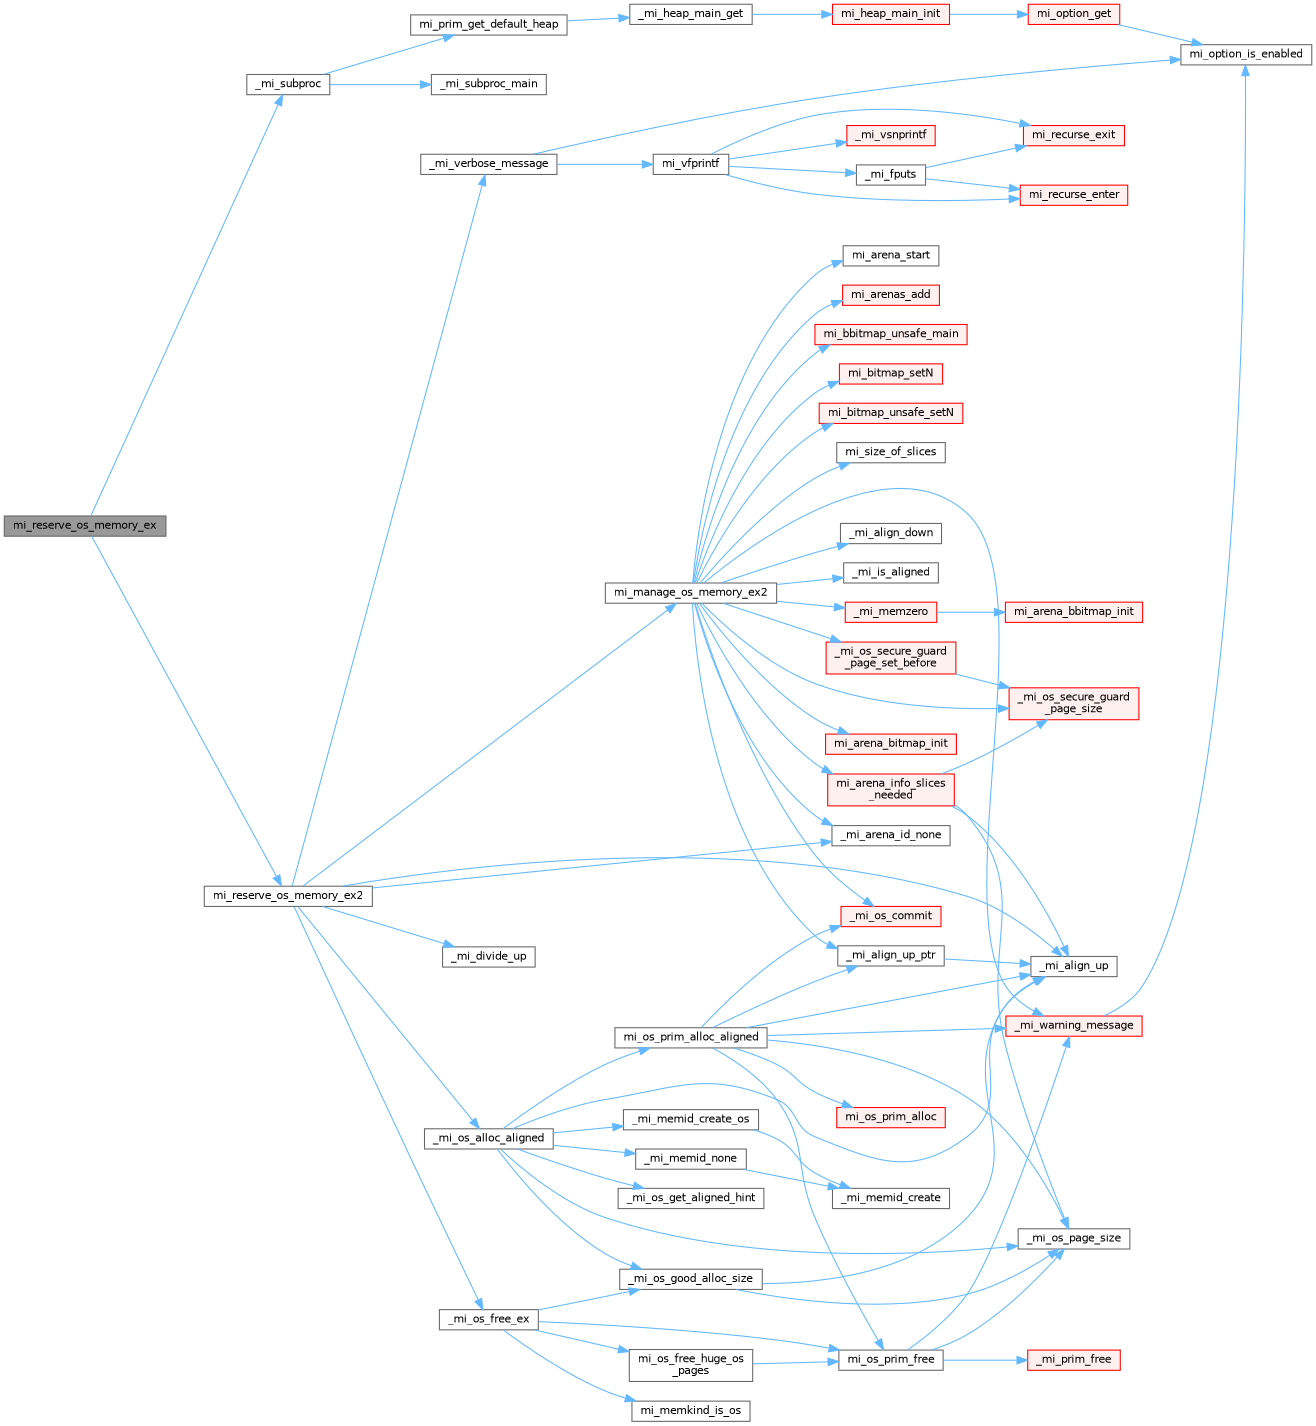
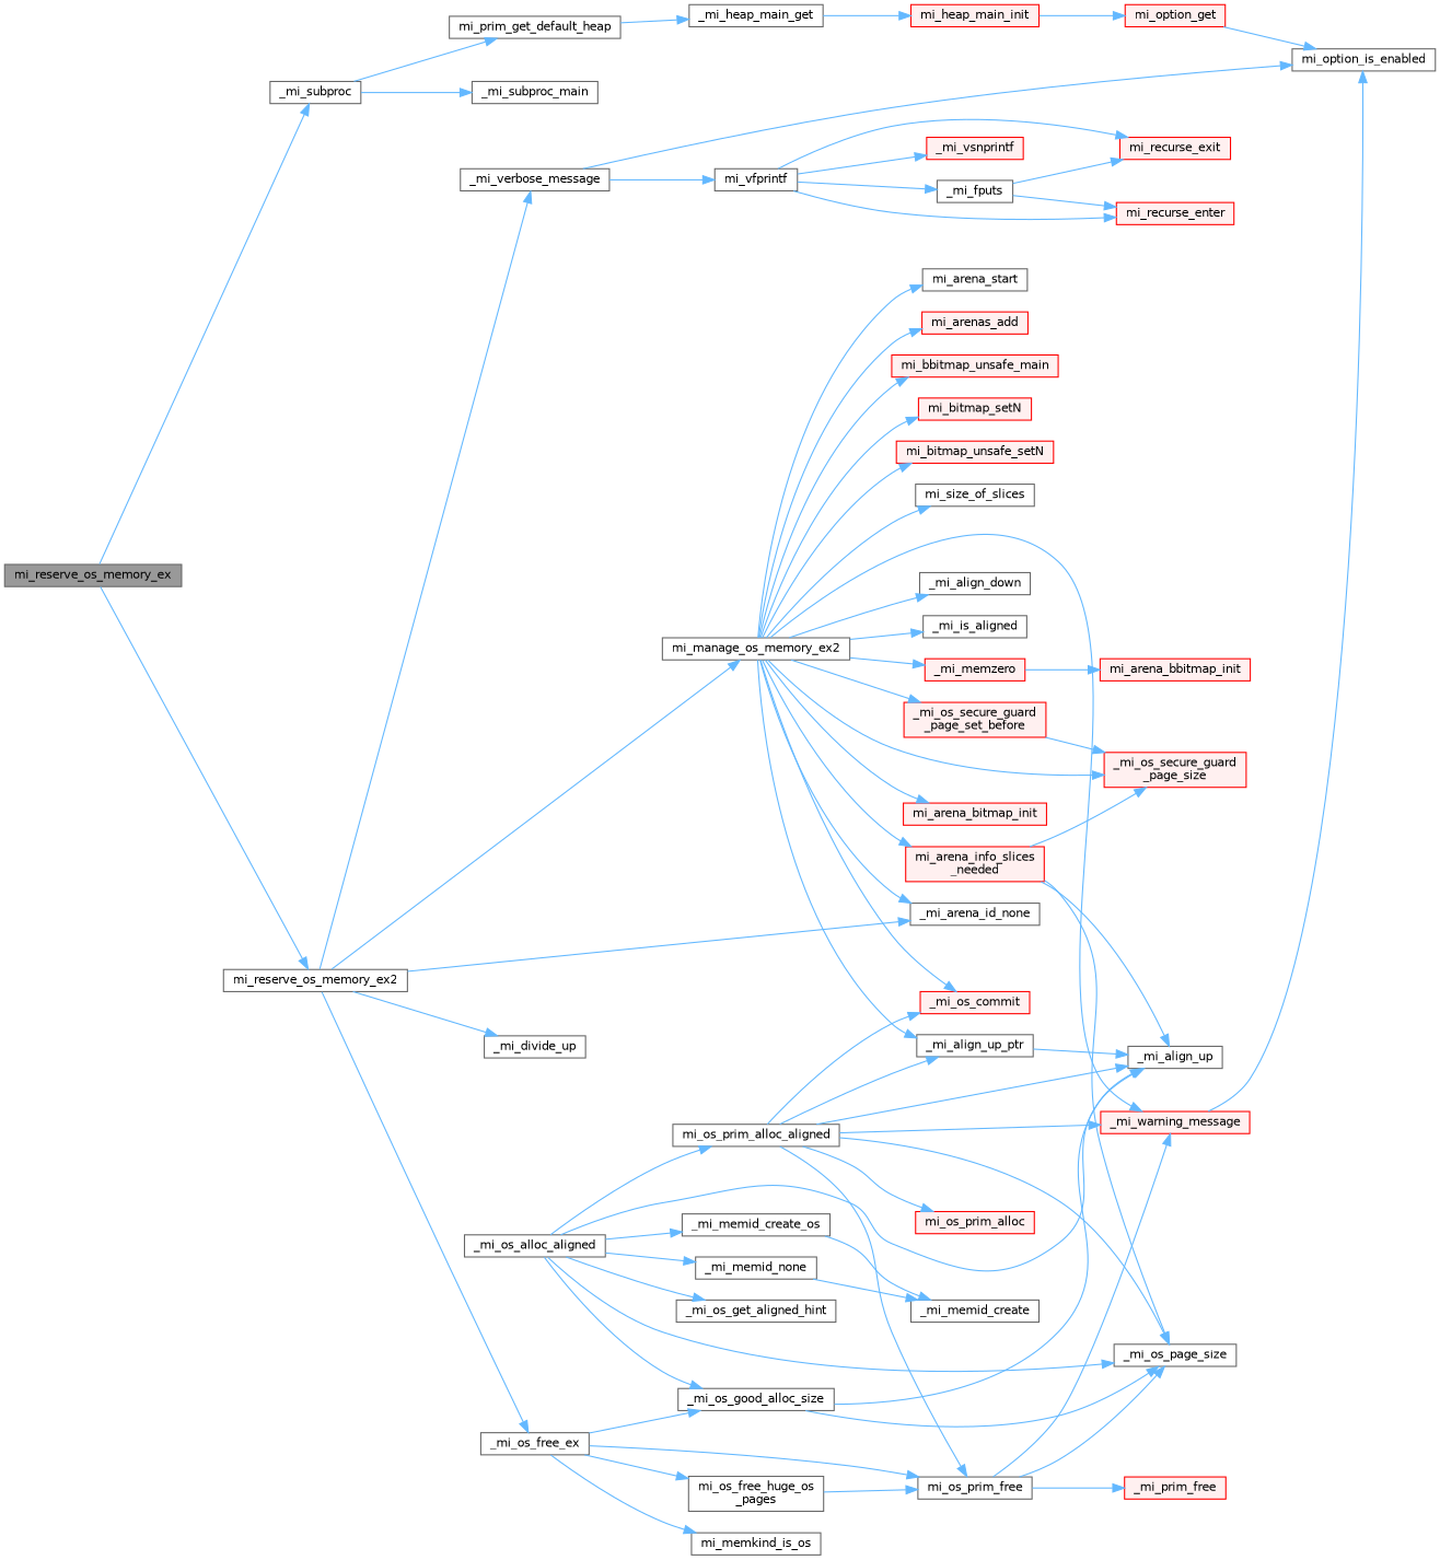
  digraph {
    rankdir=LR
    node [color=grey40 fillcolor=white fontname=Helvetica fontsize=10 shape=box style=filled]
    edge [color=steelblue1 fontname=Helvetica fontsize=10 labelfontname=Helvetica labelfontsize=10 style=solid]
    n1 [color=gray40 fillcolor=grey60 fontcolor=black height=0.2 label=mi_reserve_os_memory_ex width=0.4]
    n2 [height=0.2 label=_mi_subproc width=0.4]
    n3 [height=0.2 label=mi_reserve_os_memory_ex2 width=0.4]
    n4 [height=0.2 label=_mi_subproc_main width=0.4]
    n5 [height=0.2 label=mi_prim_get_default_heap width=0.4]
    n6 [height=0.2 label=_mi_align_up width=0.4]
    n7 [height=0.2 label=_mi_arena_id_none width=0.4]
    n8 [height=0.2 label=_mi_divide_up width=0.4]
    n9 [height=0.2 label=_mi_os_alloc_aligned width=0.4]
    n10 [height=0.2 label=_mi_os_free_ex width=0.4]
    n11 [height=0.2 label=_mi_verbose_message width=0.4]
    n12 [height=0.2 label=mi_manage_os_memory_ex2 width=0.4]
    n13 [height=0.2 label=_mi_heap_main_get width=0.4]
    n14 [color=red fillcolor="#FFF0F0" height=0.2 label=mi_heap_main_init width=0.4]
    n15 [color=red fillcolor="#FFF0F0" height=0.2 label=mi_option_get width=0.4]
    n16 [height=0.2 label=mi_option_is_enabled width=0.4]
    n17 [height=0.2 label=_mi_memid_create_os width=0.4]
    n18 [height=0.2 label=_mi_memid_none width=0.4]
    n19 [height=0.2 label=_mi_os_get_aligned_hint width=0.4]
    n20 [height=0.2 label=_mi_os_good_alloc_size width=0.4]
    n21 [height=0.2 label=_mi_os_page_size width=0.4]
    n22 [height=0.2 label=mi_os_prim_alloc_aligned width=0.4]
    n23 [height=0.2 label=mi_os_prim_free width=0.4]
    n24 [height=0.2 label=mi_memkind_is_os width=0.4]
    n25 [height=0.2 label="mi_os_free_huge_os\l_pages" width=0.4]
    n26 [height=0.2 label=mi_vfprintf width=0.4]
    n27 [height=0.2 label=_mi_align_up_ptr width=0.4]
    n28 [color=red fillcolor="#FFF0F0" height=0.2 label=_mi_os_commit width=0.4]
    n29 [color=red fillcolor="#FFF0F0" height=0.2 label=_mi_warning_message width=0.4]
    n30 [height=0.2 label=_mi_align_down width=0.4]
    n31 [height=0.2 label=_mi_is_aligned width=0.4]
    n32 [color=red fillcolor="#FFF0F0" height=0.2 label=_mi_memzero width=0.4]
    n33 [color=red fillcolor="#FFF0F0" height=0.2 label="_mi_os_secure_guard\l_page_set_before" width=0.4]
    n34 [color=red fillcolor="#FFF0F0" height=0.2 label="_mi_os_secure_guard\l_page_size" width=0.4]
    n35 [color=red fillcolor="#FFF0F0" height=0.2 label=mi_arena_bitmap_init width=0.4]
    n36 [color=red fillcolor="#FFF0F0" height=0.2 label="mi_arena_info_slices\l_needed" width=0.4]
    n37 [height=0.2 label=mi_arena_start width=0.4]
    n38 [color=red fillcolor="#FFF0F0" height=0.2 label=mi_arenas_add width=0.4]
    n39 [color=red fillcolor="#FFF0F0" height=0.2 label=mi_bbitmap_unsafe_main width=0.4]
    n40 [color=red fillcolor="#FFF0F0" height=0.2 label=mi_bitmap_setN width=0.4]
    n41 [color=red fillcolor="#FFF0F0" height=0.2 label=mi_bitmap_unsafe_setN width=0.4]
    n42 [height=0.2 label=mi_size_of_slices width=0.4]
    n43 [height=0.2 label=_mi_memid_create width=0.4]
    n44 [color=red fillcolor="#FFF0F0" height=0.2 label=mi_os_prim_alloc width=0.4]
    n45 [color=red fillcolor="#FFF0F0" height=0.2 label=_mi_prim_free width=0.4]
    n46 [height=0.2 label=_mi_fputs width=0.4]
    n47 [color=red fillcolor="#FFF0F0" height=0.2 label=mi_recurse_enter width=0.4]
    n48 [color=red fillcolor="#FFF0F0" height=0.2 label=mi_recurse_exit width=0.4]
    n49 [color=red fillcolor="#FFF0F0" height=0.2 label=_mi_vsnprintf width=0.4]
    n50 [color=red fillcolor="#FFF0F0" height=0.2 label=mi_arena_bbitmap_init width=0.4]
    n1 -> n2
    n1 -> n3
    n2 -> n4
    n2 -> n5
-   n3 -> n6
    n3 -> n7
    n3 -> n8
-   n3 -> n9
    n3 -> n10
    n3 -> n11
    n3 -> n12
    n5 -> n13
    n9 -> n6
    n9 -> n17
    n9 -> n18
    n9 -> n19
    n9 -> n20
    n9 -> n21
    n9 -> n22
    n10 -> n20
    n10 -> n23
    n10 -> n24
    n10 -> n25
    n11 -> n16
    n11 -> n26
    n12 -> n7
    n12 -> n27
    n12 -> n28
    n12 -> n29
    n12 -> n30
    n12 -> n31
    n12 -> n32
    n12 -> n33
    n12 -> n34
    n12 -> n35
    n12 -> n36
    n12 -> n37
    n12 -> n38
    n12 -> n39
    n12 -> n40
    n12 -> n41
    n12 -> n42
    n13 -> n14
    n14 -> n15
    n15 -> n16
    n17 -> n43
    n18 -> n43
    n20 -> n6
    n20 -> n21
    n22 -> n6
    n22 -> n21
    n22 -> n23
    n22 -> n27
    n22 -> n28
    n22 -> n29
    n22 -> n44
    n23 -> n21
    n23 -> n29
    n23 -> n45
    n25 -> n23
    n26 -> n46
    n26 -> n47
    n26 -> n48
    n26 -> n49
    n27 -> n6
    n29 -> n16
    n32 -> n50
    n33 -> n34
    n36 -> n6
    n36 -> n21
    n36 -> n34
    n46 -> n47
    n46 -> n48
  }
